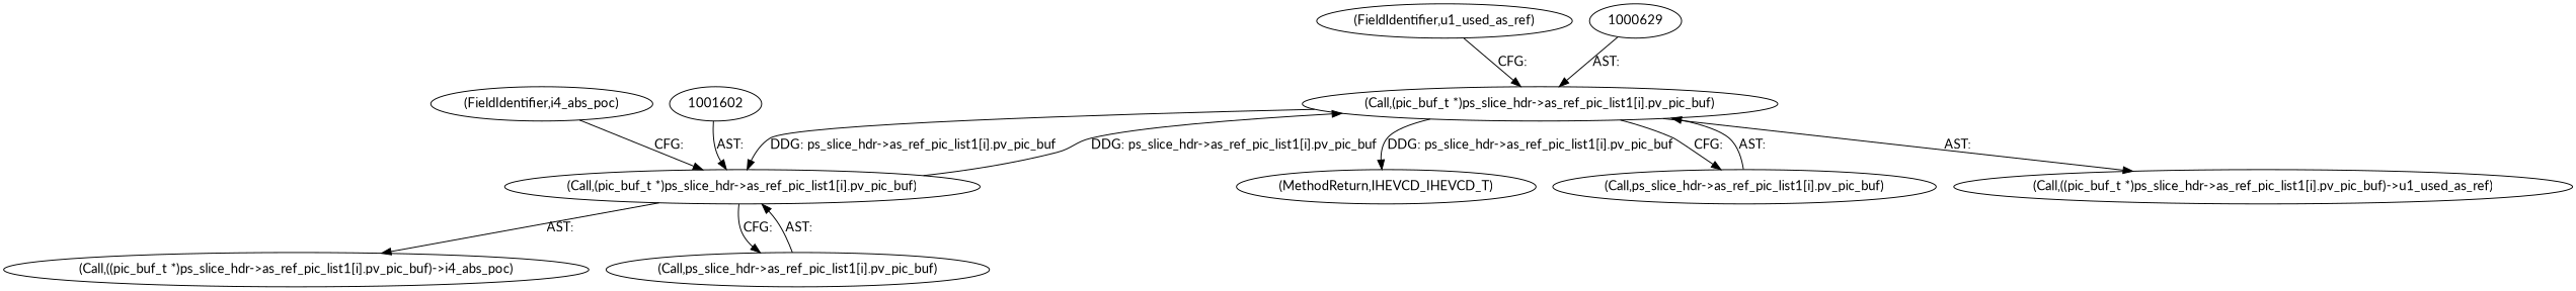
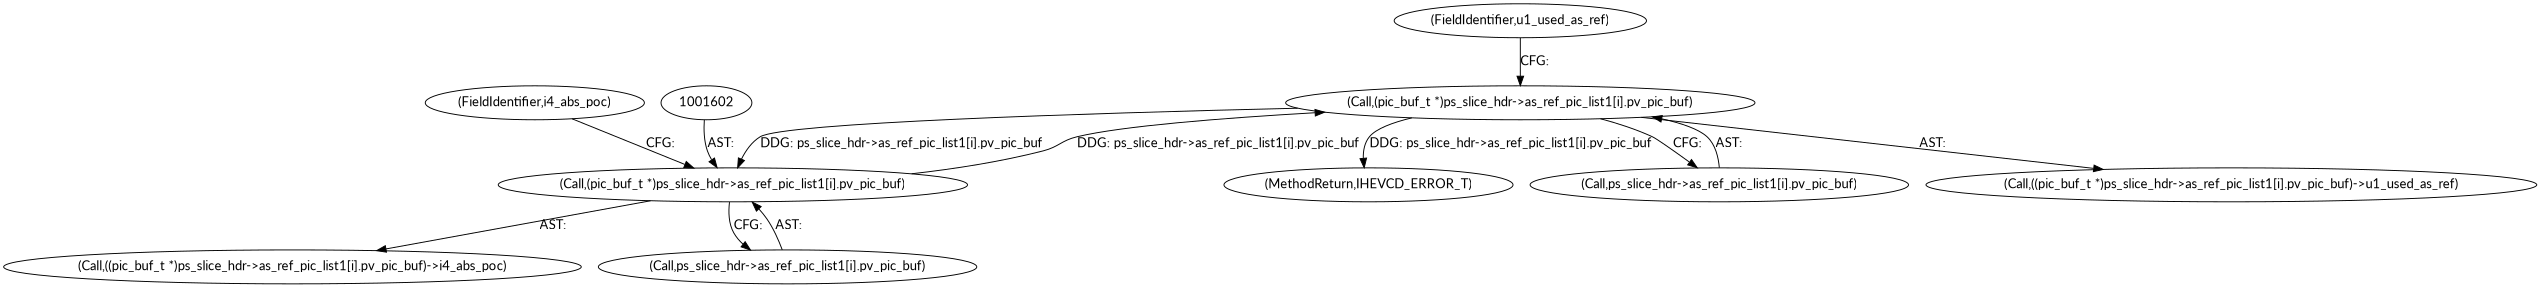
  digraph {
    fontname=Lato
    node [fontname=Lato]
    edge [fontname=Lato]
    n1 [label="(Call,(pic_buf_t *)ps_slice_hdr->as_ref_pic_list1[i].pv_pic_buf)"]
    n2 [label="(Call,(pic_buf_t *)ps_slice_hdr->as_ref_pic_list1[i].pv_pic_buf)"]
-   n3 [label="(MethodReturn,IHEVCD_IHEVCD_T)"]
+   n3 [label="(MethodReturn,IHEVCD_ERROR_T)"]
    n4 [label="(Call,ps_slice_hdr->as_ref_pic_list1[i].pv_pic_buf)"]
    n5 [label="(Call,((pic_buf_t *)ps_slice_hdr->as_ref_pic_list1[i].pv_pic_buf)->u1_used_as_ref)"]
    n6 [label="(Call,((pic_buf_t *)ps_slice_hdr->as_ref_pic_list1[i].pv_pic_buf)->i4_abs_poc)"]
    n7 [label="(Call,ps_slice_hdr->as_ref_pic_list1[i].pv_pic_buf)"]
    n8 [label="(FieldIdentifier,i4_abs_poc)"]
    n9 [label="(FieldIdentifier,u1_used_as_ref)"]
-   1000629
    n11 [label=1001602]
    n1 -> n2 [label="DDG: ps_slice_hdr->as_ref_pic_list1[i].pv_pic_buf"]
    n1 -> n3 [label="DDG: ps_slice_hdr->as_ref_pic_list1[i].pv_pic_buf"]
    n1 -> n4 [label="CFG: "]
    n1 -> n5 [label="AST: "]
    n2 -> n1 [label="DDG: ps_slice_hdr->as_ref_pic_list1[i].pv_pic_buf"]
    n2 -> n6 [label="AST: "]
    n2 -> n7 [label="CFG: "]
    n4 -> n1 [label="AST: "]
    n7 -> n2 [label="AST: "]
    n8 -> n2 [label="CFG: "]
    n9 -> n1 [label="CFG: "]
-   1000629 -> n1 [label="AST: "]
    n11 -> n2 [label="AST: "]
  }
